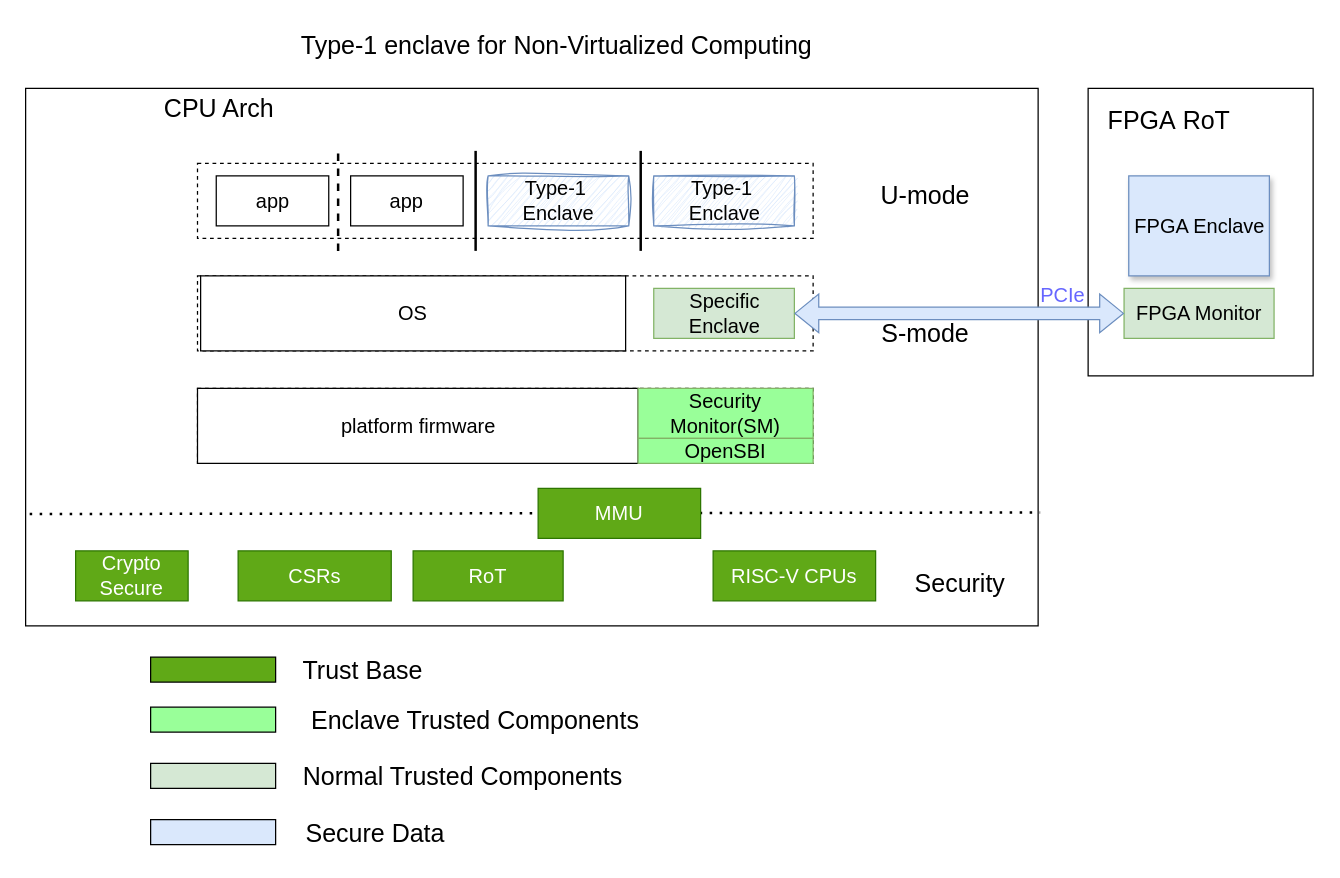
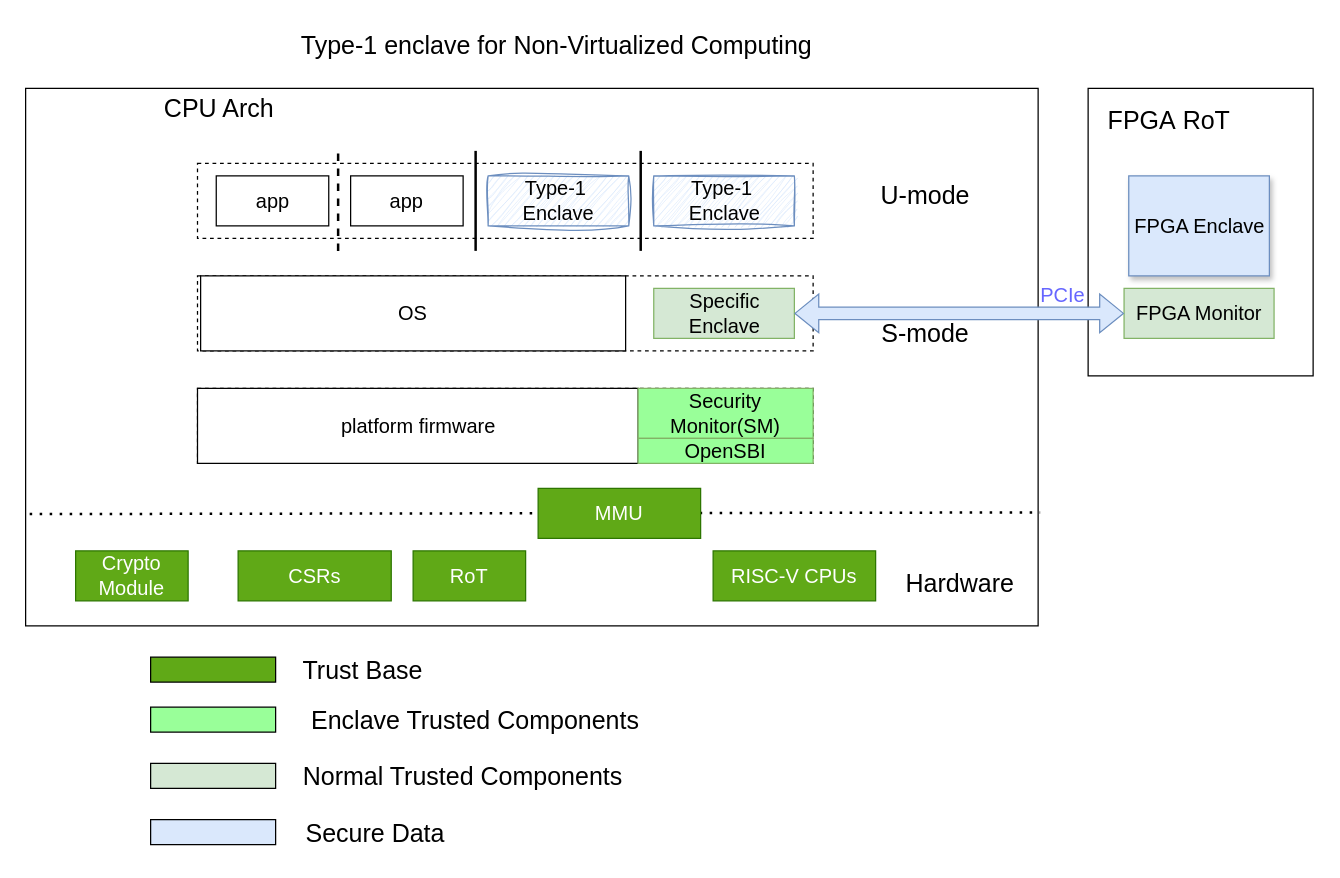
  <mxCell id="0" />
  <mxCell id="1" parent="0" />
  <mxCell id="2" value="" style="rounded=0;whiteSpace=wrap;html=1;" parent="1" vertex="1"><mxGeometry x="20" y="70" width="810" height="430" as="geometry" /></mxCell>
  <mxCell id="3" value="CPU Arch" style="text;html=1;align=center;verticalAlign=middle;whiteSpace=wrap;rounded=0;fontSize=20;" parent="1" vertex="1"><mxGeometry x="120" y="70" width="110" height="30" as="geometry" /></mxCell>
  <mxCell id="4" value="" style="rounded=0;whiteSpace=wrap;html=1;" parent="1" vertex="1"><mxGeometry x="870" y="70" width="180" height="230" as="geometry" /></mxCell>
  <mxCell id="5" value="FPGA&amp;nbsp;&lt;span style=&quot;background-color: transparent; color: light-dark(rgb(0, 0, 0), rgb(255, 255, 255));&quot;&gt;RoT&lt;/span&gt;" style="text;html=1;align=center;verticalAlign=middle;whiteSpace=wrap;rounded=0;fontSize=20;" parent="1" vertex="1"><mxGeometry x="880" y="80" width="110" height="30" as="geometry" /></mxCell>
  <mxCell id="6" value="" style="rounded=0;whiteSpace=wrap;html=1;dashed=1;" parent="1" vertex="1"><mxGeometry x="157.5" y="130" width="492.5" height="60" as="geometry" /></mxCell>
  <mxCell id="7" value="app" style="rounded=0;whiteSpace=wrap;html=1;fontSize=16;" parent="1" vertex="1"><mxGeometry x="172.5" y="140" width="90" height="40" as="geometry" /></mxCell>
  <mxCell id="8" value="app" style="rounded=0;whiteSpace=wrap;html=1;fontSize=16;" parent="1" vertex="1"><mxGeometry x="280" y="140" width="90" height="40" as="geometry" /></mxCell>
  <mxCell id="9" value="Type-1&amp;nbsp;&lt;div&gt;Enclave&lt;/div&gt;" style="rounded=0;whiteSpace=wrap;html=1;fontSize=16;labelBackgroundColor=none;fillColor=#dae8fc;strokeColor=#6c8ebf;shadow=0;glass=0;gradientColor=none;sketch=1;curveFitting=1;jiggle=2;" parent="1" vertex="1"><mxGeometry x="390" y="140" width="112.5" height="40" as="geometry" /></mxCell>
  <mxCell id="10" value="U-mode" style="text;html=1;align=center;verticalAlign=middle;whiteSpace=wrap;rounded=0;fontSize=20;" parent="1" vertex="1"><mxGeometry x="700" y="140" width="80" height="30" as="geometry" /></mxCell>
  <mxCell id="11" value="" style="rounded=0;whiteSpace=wrap;html=1;dashed=1;" parent="1" vertex="1"><mxGeometry x="157.5" y="220" width="492.5" height="60" as="geometry" /></mxCell>
  <mxCell id="12" value="OS" style="rounded=0;whiteSpace=wrap;html=1;fontSize=16;" parent="1" vertex="1"><mxGeometry x="160" y="220" width="340" height="60" as="geometry" /></mxCell>
  <mxCell id="13" value="Specific Enclave" style="rounded=0;whiteSpace=wrap;html=1;fontSize=16;fillColor=#d5e8d4;strokeColor=#82b366;" parent="1" vertex="1"><mxGeometry x="522.5" y="230" width="112.5" height="40" as="geometry" /></mxCell>
  <mxCell id="14" value="S-mode" style="text;html=1;align=center;verticalAlign=middle;whiteSpace=wrap;rounded=0;fontSize=20;" parent="1" vertex="1"><mxGeometry x="700" y="250" width="80" height="30" as="geometry" /></mxCell>
  <mxCell id="15" value="" style="rounded=0;whiteSpace=wrap;html=1;dashed=1;" parent="1" vertex="1"><mxGeometry x="157.5" y="310" width="492.5" height="60" as="geometry" /></mxCell>
  <mxCell id="16" value="platform firmware" style="rounded=0;whiteSpace=wrap;html=1;fontSize=16;" parent="1" vertex="1"><mxGeometry x="157.5" y="310" width="352.5" height="60" as="geometry" /></mxCell>
  <mxCell id="17" value="Security Monitor(SM)" style="rounded=0;whiteSpace=wrap;html=1;fontSize=16;fillColor=#99FF99;strokeColor=#82b366;" parent="1" vertex="1"><mxGeometry x="510" y="310" width="140" height="40" as="geometry" /></mxCell>
- <mxCell id="18" value="&amp;nbsp;Security" style="text;html=1;align=center;verticalAlign=middle;whiteSpace=wrap;rounded=0;fontSize=20;" parent="1" vertex="1"><mxGeometry x="720" y="450" width="90" height="30" as="geometry" /></mxCell>
+ <mxCell id="18" value="&amp;nbsp;Hardware" style="text;html=1;align=center;verticalAlign=middle;whiteSpace=wrap;rounded=0;fontSize=20;" parent="1" vertex="1"><mxGeometry x="720" y="450" width="90" height="30" as="geometry" /></mxCell>
  <mxCell id="19" value="OpenSBI" style="rounded=0;whiteSpace=wrap;html=1;fontSize=16;fillColor=#99FF99;strokeColor=#82b366;" parent="1" vertex="1"><mxGeometry x="510" y="350" width="140" height="20" as="geometry" /></mxCell>
  <mxCell id="20" value="CSRs" style="rounded=0;whiteSpace=wrap;html=1;fontSize=16;fillColor=#60a917;fontColor=#ffffff;strokeColor=#2D7600;" parent="1" vertex="1"><mxGeometry x="190" y="440" width="122.5" height="40" as="geometry" /></mxCell>
- <mxCell id="21" value="RoT" style="rounded=0;whiteSpace=wrap;html=1;fontSize=16;fillColor=#60a917;fontColor=#ffffff;strokeColor=#2D7600;" parent="1" vertex="1"><mxGeometry x="330" y="440" width="120" height="40" as="geometry" /></mxCell>
+ <mxCell id="21" value="RoT" style="rounded=0;whiteSpace=wrap;html=1;fontSize=16;fillColor=#60a917;fontColor=#ffffff;strokeColor=#2D7600;" parent="1" vertex="1"><mxGeometry x="330" y="440" width="90" height="40" as="geometry" /></mxCell>
  <mxCell id="22" value="RISC-V CPUs" style="rounded=0;whiteSpace=wrap;html=1;fontSize=16;fillColor=#60a917;fontColor=#ffffff;strokeColor=#2D7600;" parent="1" vertex="1"><mxGeometry x="570" y="440" width="130" height="40" as="geometry" /></mxCell>
  <mxCell id="23" value="" style="endArrow=none;dashed=1;html=1;dashPattern=1 3;strokeWidth=2;rounded=0;entryX=1.002;entryY=0.789;entryDx=0;entryDy=0;entryPerimeter=0;exitX=0.004;exitY=0.792;exitDx=0;exitDy=0;exitPerimeter=0;" parent="1" source="2" target="2" edge="1"><mxGeometry width="50" height="50" relative="1" as="geometry"><mxPoint x="118.58" y="410" as="sourcePoint" /><mxPoint x="830" y="411.47" as="targetPoint" /></mxGeometry></mxCell>
  <mxCell id="24" value="FPGA Monitor" style="rounded=0;whiteSpace=wrap;html=1;fontSize=16;fillColor=#d5e8d4;strokeColor=#82b366;" parent="1" vertex="1"><mxGeometry x="898.75" y="230" width="120" height="40" as="geometry" /></mxCell>
  <mxCell id="25" value="FPGA Enclave" style="rounded=0;whiteSpace=wrap;html=1;fontSize=16;labelBackgroundColor=none;fillColor=#dae8fc;strokeColor=#6c8ebf;shadow=1;" parent="1" vertex="1"><mxGeometry x="902.5" y="140" width="112.5" height="80" as="geometry" /></mxCell>
  <mxCell id="26" value="" style="shape=flexArrow;endArrow=classic;startArrow=classic;html=1;rounded=0;fillColor=#dae8fc;strokeColor=#6c8ebf;endSize=6;entryX=0;entryY=0.5;entryDx=0;entryDy=0;startSize=6;targetPerimeterSpacing=0;exitX=1;exitY=0.5;exitDx=0;exitDy=0;" parent="1" source="13" target="24" edge="1"><mxGeometry width="100" height="100" relative="1" as="geometry"><mxPoint x="890" y="320" as="sourcePoint" /><mxPoint x="642.5" y="319.5" as="targetPoint" /></mxGeometry></mxCell>
  <mxCell id="27" value="PCIe" style="text;html=1;align=center;verticalAlign=middle;whiteSpace=wrap;rounded=0;fontSize=16;fontColor=light-dark(#6666FF,#EDEDED);" parent="1" vertex="1"><mxGeometry x="810" y="220" width="80" height="30" as="geometry" /></mxCell>
  <mxCell id="28" value="" style="rounded=0;whiteSpace=wrap;html=1;fontSize=16;fillColor=#60a917;fontColor=#ffffff;strokeColor=#000000;" parent="1" vertex="1"><mxGeometry x="120" y="525" width="100" height="20" as="geometry" /></mxCell>
  <mxCell id="29" value="Trust Base" style="text;html=1;align=center;verticalAlign=middle;whiteSpace=wrap;rounded=0;fontSize=20;" parent="1" vertex="1"><mxGeometry x="230" y="520" width="120" height="30" as="geometry" /></mxCell>
  <mxCell id="30" value="" style="rounded=0;whiteSpace=wrap;html=1;fontSize=16;fillColor=#99FF99;strokeColor=#000000;" parent="1" vertex="1"><mxGeometry x="120" y="565" width="100" height="20" as="geometry" /></mxCell>
  <mxCell id="31" value="Enclave Trusted Components" style="text;html=1;align=center;verticalAlign=middle;whiteSpace=wrap;rounded=0;fontSize=20;" parent="1" vertex="1"><mxGeometry x="230" y="560" width="300" height="30" as="geometry" /></mxCell>
  <mxCell id="32" value="Type-1&amp;nbsp;&lt;div&gt;Enclave&lt;/div&gt;" style="rounded=0;whiteSpace=wrap;html=1;fontSize=16;labelBackgroundColor=none;fillColor=#dae8fc;strokeColor=#6c8ebf;glass=0;sketch=1;curveFitting=1;jiggle=2;" parent="1" vertex="1"><mxGeometry x="522.5" y="140" width="112.5" height="40" as="geometry" /></mxCell>
  <mxCell id="33" value="" style="endArrow=none;dashed=1;html=1;rounded=0;strokeWidth=2;" parent="1" edge="1"><mxGeometry width="50" height="50" relative="1" as="geometry"><mxPoint x="270" y="200" as="sourcePoint" /><mxPoint x="270" y="120" as="targetPoint" /></mxGeometry></mxCell>
  <mxCell id="34" value="" style="endArrow=none;html=1;rounded=0;strokeWidth=2;" parent="1" edge="1"><mxGeometry width="50" height="50" relative="1" as="geometry"><mxPoint x="380" y="200" as="sourcePoint" /><mxPoint x="380" y="120" as="targetPoint" /></mxGeometry></mxCell>
  <mxCell id="35" value="" style="endArrow=none;html=1;rounded=0;strokeWidth=2;" parent="1" edge="1"><mxGeometry width="50" height="50" relative="1" as="geometry"><mxPoint x="512.07" y="200" as="sourcePoint" /><mxPoint x="512.07" y="120" as="targetPoint" /></mxGeometry></mxCell>
  <mxCell id="36" value="" style="rounded=0;whiteSpace=wrap;html=1;fontSize=16;fillColor=#d5e8d4;strokeColor=#000000;" parent="1" vertex="1"><mxGeometry x="120" y="610" width="100" height="20" as="geometry" /></mxCell>
  <mxCell id="37" value="Normal Trusted Components" style="text;html=1;align=center;verticalAlign=middle;whiteSpace=wrap;rounded=0;fontSize=20;" parent="1" vertex="1"><mxGeometry x="230" y="605" width="280" height="30" as="geometry" /></mxCell>
  <mxCell id="38" value="" style="rounded=0;whiteSpace=wrap;html=1;fontSize=16;fillColor=light-dark(#dae8fc, #1f2f1e);strokeColor=#000000;" parent="1" vertex="1"><mxGeometry x="120" y="655" width="100" height="20" as="geometry" /></mxCell>
  <mxCell id="39" value="Secure Data" style="text;html=1;align=center;verticalAlign=middle;whiteSpace=wrap;rounded=0;fontSize=20;" parent="1" vertex="1"><mxGeometry x="230" y="650" width="140" height="30" as="geometry" /></mxCell>
  <mxCell id="40" value="MMU" style="rounded=0;whiteSpace=wrap;html=1;fontSize=16;fillColor=#60a917;fontColor=#ffffff;strokeColor=#2D7600;" parent="1" vertex="1"><mxGeometry x="430" y="390" width="130" height="40" as="geometry" /></mxCell>
  <mxCell id="41" value="Type-1 enclave for Non-Virtualized Computing" style="text;html=1;align=center;verticalAlign=middle;whiteSpace=wrap;rounded=0;fontSize=20;" parent="1" vertex="1"><mxGeometry x="210" y="20" width="470" height="30" as="geometry" /></mxCell>
- <mxCell id="42" value="Crypto Secure" style="rounded=0;whiteSpace=wrap;html=1;fontSize=16;fillColor=#60a917;fontColor=#ffffff;strokeColor=#2D7600;" parent="1" vertex="1"><mxGeometry x="60" y="440" width="90" height="40" as="geometry" /></mxCell>
+ <mxCell id="42" value="Crypto Module" style="rounded=0;whiteSpace=wrap;html=1;fontSize=16;fillColor=#60a917;fontColor=#ffffff;strokeColor=#2D7600;" parent="1" vertex="1"><mxGeometry x="60" y="440" width="90" height="40" as="geometry" /></mxCell>
